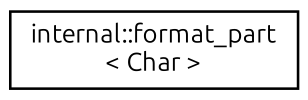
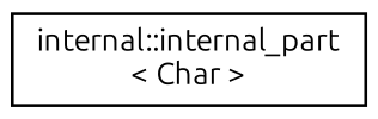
  digraph {
    rankdir=LR
    fontname=Ubuntu
-   n1 [color=black fillcolor=white fontname=Ubuntu fontsize=10 height=0.2 label="internal::format_part\l\< Char \>" shape=record style=filled width=0.4]
+   n1 [color=black fillcolor=white fontname=Ubuntu fontsize=10 height=0.2 label="internal::internal_part\l\< Char \>" shape=record style=filled width=0.4]
  }
